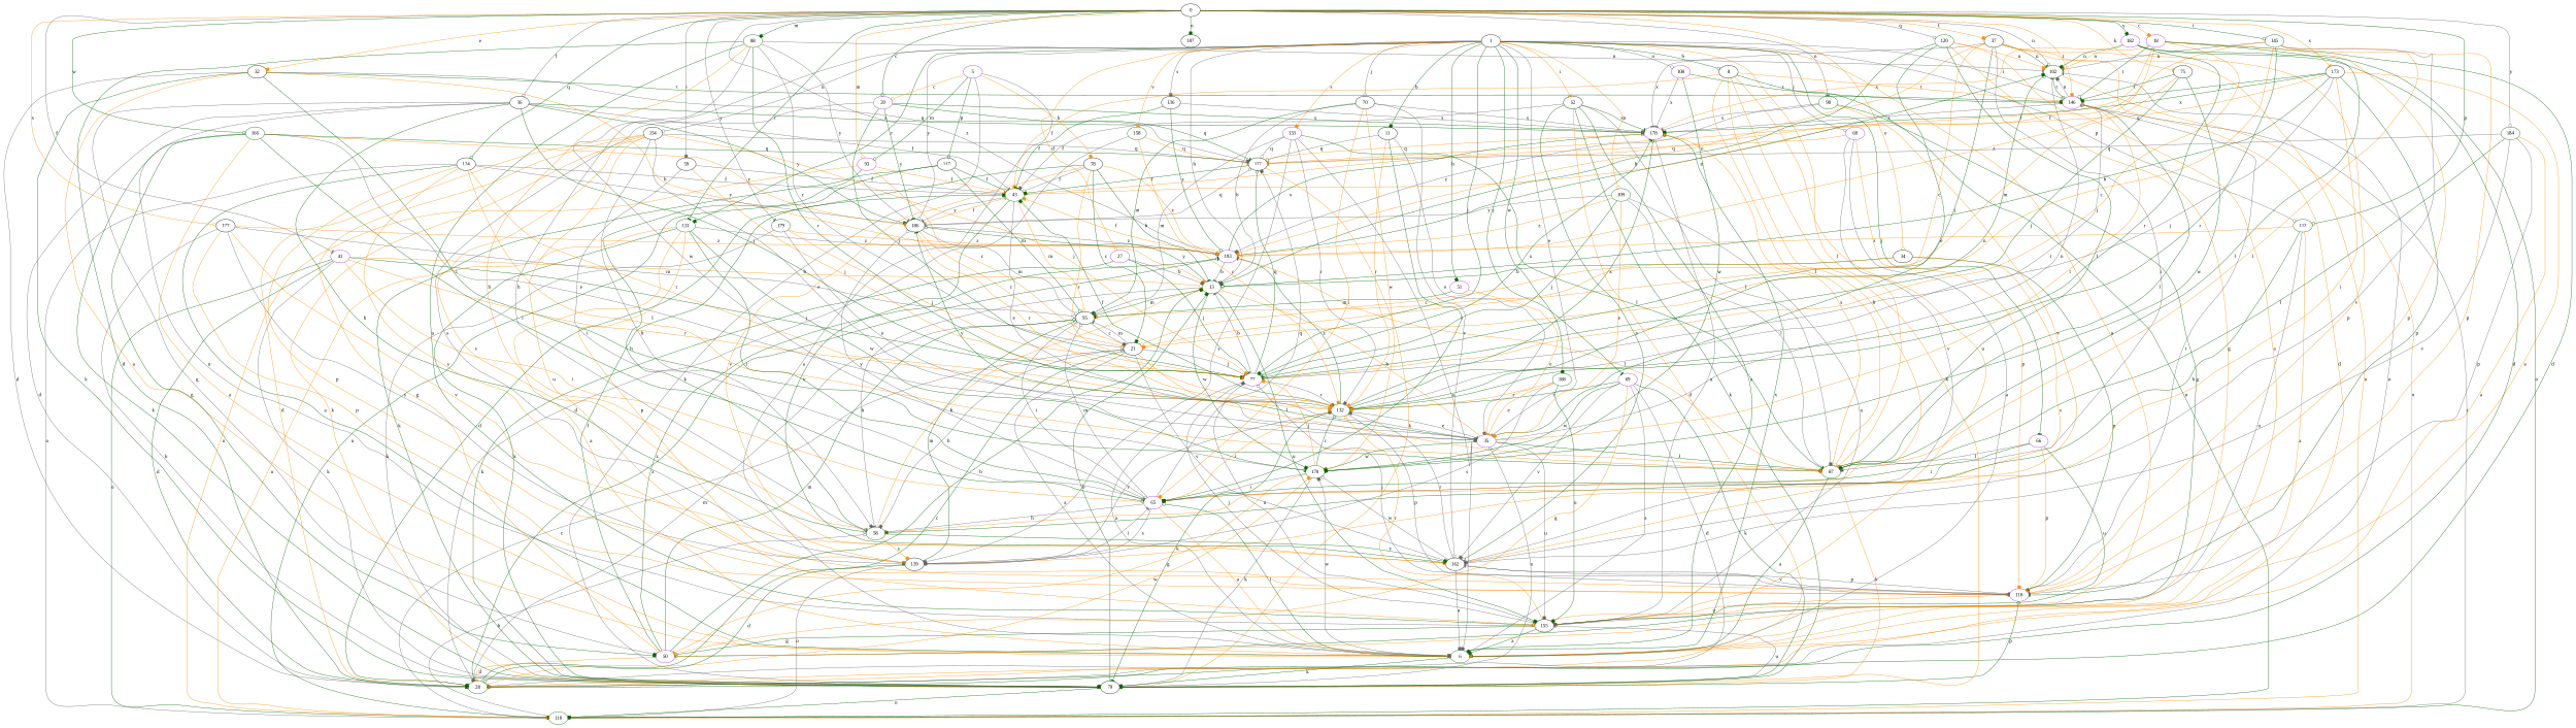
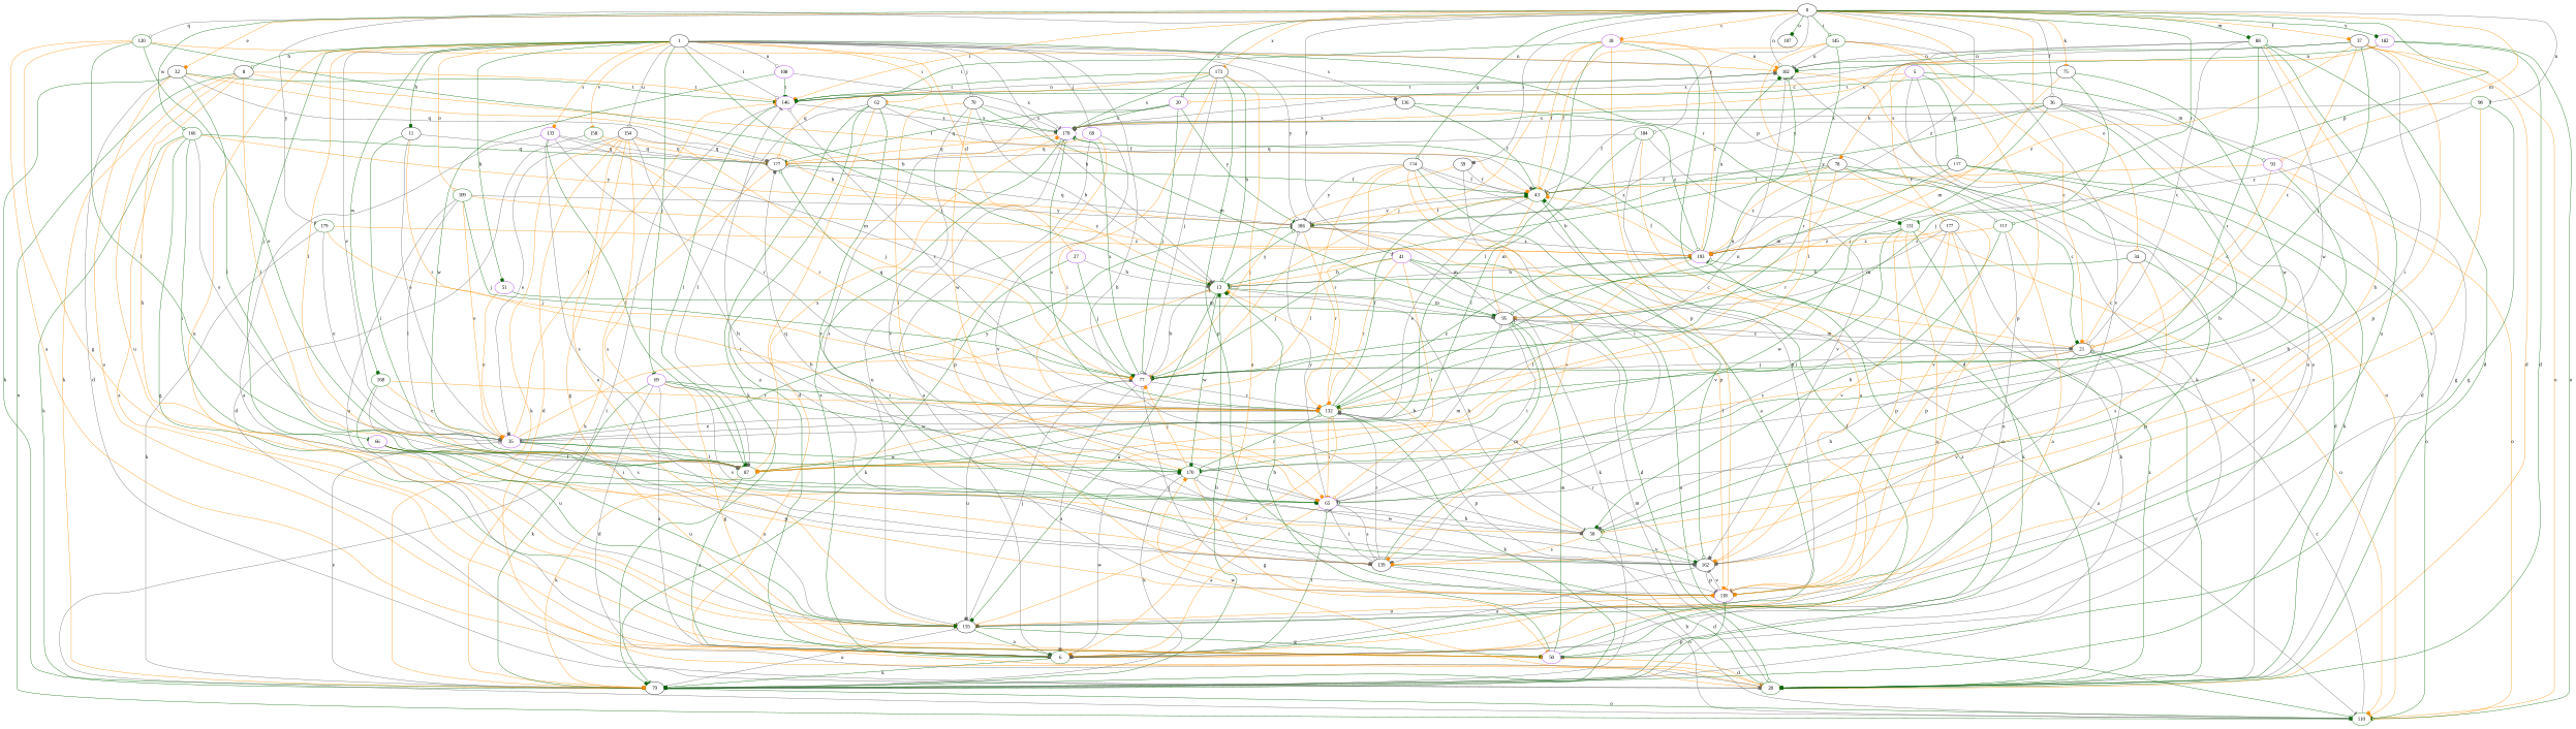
  strict digraph {
    fontname="Liberation Serif"
    node [color=black fontname="Liberation Serif"]
    edge [arrowhead=odot color=gray40 fontname="Liberation Serif"]
    18 [color=purple]
    0
    20 [color=purple]
    32
    34
    36
    37
    41 [color=purple]
    59
    75
    88 [color=darkgreen]
    93 [color=purple]
    98 [color=darkgreen]
    102 [color=darkgreen]
    107
    112 [color=darkgreen]
    120 [color=darkgreen]
    124
    131 [color=darkgreen]
    145 [color=darkgreen]
    146 [color=purple]
    166 [color=darkgreen]
    173
    177
    179 [color=darkgreen]
    182 [color=purple]
    184 [color=darkgreen]
    193 [color=purple]
    n29 [color=purple label=77]
    87 [color=darkgreen]
    43 [color=darkgreen]
    28 [color=darkgreen]
    118 [color=purple]
    186
    178 [color=purple]
    n36 [label=127]
    139
    13 [color=darkgreen]
    6 [color=darkgreen]
    79
    21
    58 [color=darkgreen]
    155
    50 [color=purple]
    65 [color=purple]
    110 [color=darkgreen]
    132 [color=darkgreen]
    170 [color=darkgreen]
    95
    162
    35 [color=purple]
    1
    8
    11
    27 [color=purple]
    51 [color=purple]
    62
    66 [color=purple]
    68 [color=purple]
    69 [color=purple]
    70
    108 [color=purple]
    109 [color=darkgreen]
    133 [color=purple]
    136
    154
    158 [color=darkgreen]
    168 [color=darkgreen]
    5 [color=purple]
    78
    117
    18 -> 102 [arrowhead=box color=darkorange label=n]
    18 -> 146 [color=darkgreen label=t]
    18 -> 193 [color=darkorange label=z]
    18 -> n29 [arrowhead=tee color=darkorange label=j]
    18 -> 87 [color=darkgreen label=l]
    18 -> 43 [color=darkorange label=f]
    18 -> 28 [color=darkgreen label=d]
    18 -> 118 [arrowhead=tee color=darkorange label=p]
    0 -> 18 [arrowhead=box color=darkorange label=c]
    0 -> 20 [color=darkgreen label=c]
    0 -> 32 [arrowhead=box color=darkorange label=e]
    0 -> 34 [color=darkorange label=e]
    0 -> 36 [label=f]
    0 -> 37 [arrowhead=box color=darkorange label=f]
    0 -> 41 [arrowhead=tee label=f]
    0 -> 59 [arrowhead=box label=i]
    0 -> 75 [arrowhead=tee color=darkorange label=k]
    0 -> 88 [arrowhead=box color=darkgreen label=m]
    0 -> 93 [color=darkorange label=m]
    0 -> 98 [arrowhead=tee label=n]
    0 -> 102 [label=n]
    0 -> 107 [arrowhead=box color=darkgreen label=o]
    0 -> 112 [color=darkgreen label=p]
    0 -> 120 [label=q]
    0 -> 124 [color=darkgreen label=q]
    0 -> 131 [arrowhead=tee color=darkgreen label=r]
    0 -> 145 [color=darkgreen label=t]
    0 -> 146 [arrowhead=box color=darkorange label=t]
    0 -> 166 [color=darkgreen label=w]
    0 -> 173 [arrowhead=tee color=darkorange label=x]
    0 -> 177 [color=darkorange label=x]
    0 -> 179 [arrowhead=tee label=y]
    0 -> 182 [arrowhead=box color=darkgreen label=y]
    0 -> 184 [label=y]
    0 -> 193 [label=z]
    20 -> n29 [color=darkgreen label=j]
    20 -> 186 [arrowhead=tee color=darkgreen label=y]
    20 -> 178 [arrowhead=box color=darkgreen label=x]
    20 -> n36 [arrowhead=tee color=darkgreen label=q]
    20 -> 139 [arrowhead=box label=s]
    32 -> 146 [arrowhead=box color=darkgreen label=t]
    32 -> 87 [color=darkgreen label=l]
    32 -> 28 [arrowhead=tee label=d]
    32 -> n36 [arrowhead=box label=q]
    32 -> 13 [arrowhead=box color=darkorange label=b]
    32 -> 6 [arrowhead=box color=darkorange label=a]
    32 -> 79 [arrowhead=box color=darkgreen label=k]
    34 -> 118 [arrowhead=box color=darkgreen label=p]
    34 -> 139 [arrowhead=tee color=darkorange label=s]
    34 -> 13 [color=darkgreen label=b]
    34 -> 21 [color=darkorange label=c]
    36 -> n29 [arrowhead=box color=darkgreen label=j]
    36 -> 43 [arrowhead=tee label=f]
    36 -> 28 [arrowhead=box label=d]
    36 -> 186 [arrowhead=box color=darkgreen label=y]
    36 -> 178 [arrowhead=box color=darkgreen label=x]
    36 -> 58 [color=darkgreen label=h]
    36 -> 155 [label=u]
    36 -> 50 [arrowhead=box label=g]
    37 -> 102 [arrowhead=tee color=darkgreen label=n]
    37 -> 193 [arrowhead=box color=darkorange label=z]
    37 -> n29 [arrowhead=tee color=darkgreen label=j]
    37 -> 28 [arrowhead=box color=darkorange label=d]
    37 -> 118 [color=darkorange label=p]
    37 -> 178 [arrowhead=tee label=x]
    37 -> 21 [color=darkorange label=c]
    37 -> 65 [label=i]
    37 -> 110 [arrowhead=tee color=darkorange label=o]
    41 -> n29 [arrowhead=box color=darkgreen label=j]
    41 -> 28 [color=darkgreen label=d]
    41 -> 13 [color=darkorange label=b]
    41 -> 79 [arrowhead=tee label=k]
    41 -> 65 [color=darkorange label=i]
    41 -> 110 [color=darkgreen label=o]
    41 -> 132 [arrowhead=box color=darkorange label=r]
    59 -> n29 [arrowhead=tee color=darkorange label=j]
    59 -> 43 [arrowhead=tee label=f]
    59 -> 65 [arrowhead=tee label=i]
    75 -> 146 [arrowhead=tee color=darkgreen label=t]
    75 -> n29 [color=darkgreen label=j]
    75 -> 170 [arrowhead=tee color=darkgreen label=w]
    75 -> 95 [arrowhead=box color=darkorange label=m]
    88 -> 102 [arrowhead=tee label=n]
    88 -> 28 [arrowhead=box color=darkgreen label=d]
    88 -> 186 [arrowhead=tee label=y]
    88 -> 21 [label=c]
    88 -> 58 [color=darkorange label=h]
    88 -> 155 [color=darkgreen label=u]
    88 -> 132 [color=darkgreen label=r]
    88 -> 170 [label=w]
    93 -> 43 [arrowhead=tee color=darkorange label=f]
    93 -> 21 [color=darkorange label=c]
    93 -> 58 [color=darkgreen label=h]
    93 -> 110 [arrowhead=tee color=darkorange label=o]
    98 -> 193 [arrowhead=box label=z]
    98 -> 178 [arrowhead=tee label=x]
    98 -> 50 [color=darkgreen label=g]
    98 -> 162 [color=darkorange label=v]
    102 -> 146 [color=darkgreen label=t]
    102 -> 110 [arrowhead=tee color=darkorange label=o]
    112 -> 193 [arrowhead=tee color=darkorange label=z]
    112 -> 6 [color=darkorange label=a]
    112 -> 58 [arrowhead=box color=darkgreen label=h]
    112 -> 155 [arrowhead=box label=u]
    120 -> 102 [arrowhead=box color=darkorange label=n]
    120 -> 87 [arrowhead=tee color=darkgreen label=l]
    120 -> 13 [arrowhead=box color=darkgreen label=b]
    120 -> 6 [arrowhead=box color=darkorange label=a]
    120 -> 50 [arrowhead=tee color=darkorange label=g]
    120 -> 35 [color=darkgreen label=e]
    124 -> 87 [arrowhead=tee color=darkorange label=l]
    124 -> 43 [label=f]
    124 -> 118 [arrowhead=box color=darkorange label=p]
    124 -> 186 [arrowhead=tee label=y]
    124 -> 139 [arrowhead=box color=darkorange label=s]
    124 -> 6 [color=darkgreen label=a]
    124 -> 110 [arrowhead=tee label=o]
    124 -> 132 [arrowhead=tee color=darkorange label=r]
    131 -> 193 [label=z]
    131 -> 118 [color=darkorange label=p]
    131 -> 6 [color=darkorange label=a]
    131 -> 79 [arrowhead=box color=darkgreen label=k]
    131 -> 65 [color=darkgreen label=i]
    131 -> 110 [arrowhead=box color=darkorange label=o]
    131 -> 170 [arrowhead=tee color=darkgreen label=w]
    145 -> 102 [arrowhead=tee label=n]
    145 -> 87 [color=darkorange label=l]
    145 -> 43 [arrowhead=tee color=darkorange label=f]
    145 -> 118 [arrowhead=tee color=darkorange label=p]
    145 -> 21 [arrowhead=box color=darkorange label=c]
    145 -> 132 [arrowhead=box color=darkgreen label=r]
    145 -> 162 [label=v]
    146 -> 102 [arrowhead=box label=n]
    146 -> 87 [arrowhead=box color=darkgreen label=l]
    146 -> 178 [arrowhead=box label=x]
    166 -> 186 [arrowhead=tee color=darkorange label=y]
    166 -> n36 [arrowhead=tee color=darkgreen label=q]
    166 -> 6 [arrowhead=tee color=darkorange label=a]
    166 -> 79 [arrowhead=tee color=darkgreen label=k]
    166 -> 50 [arrowhead=box color=darkgreen label=g]
    166 -> 65 [color=darkgreen label=i]
    166 -> 35 [label=e]
    173 -> 146 [arrowhead=box color=darkgreen label=t]
    173 -> n29 [arrowhead=tee label=j]
    173 -> 118 [arrowhead=tee color=darkgreen label=p]
    173 -> 178 [arrowhead=box color=darkgreen label=x]
    173 -> n36 [color=darkorange label=q]
    173 -> 13 [color=darkgreen label=b]
    173 -> 6 [arrowhead=box color=darkorange label=a]
    173 -> 65 [arrowhead=box color=darkorange label=i]
    177 -> 193 [arrowhead=box color=darkorange label=z]
    177 -> 118 [arrowhead=box color=darkorange label=p]
    177 -> 139 [arrowhead=box label=s]
    177 -> 79 [arrowhead=box label=k]
    177 -> 95 [label=m]
    177 -> 162 [arrowhead=box color=darkorange label=v]
    179 -> 193 [arrowhead=box color=darkorange label=z]
    179 -> n29 [arrowhead=tee color=darkorange label=j]
    179 -> 79 [label=k]
    179 -> 35 [arrowhead=box label=e]
    182 -> 102 [arrowhead=box color=darkgreen label=n]
    182 -> 28 [color=darkgreen label=d]
    182 -> 178 [color=darkorange label=x]
    182 -> 110 [color=darkgreen label=o]
-   182 -> 132 [color=darkgreen label=r]
    184 -> 87 [color=darkgreen label=l]
    184 -> 118 [arrowhead=tee label=p]
    184 -> n36 [arrowhead=tee label=q]
    184 -> 6 [color=darkorange label=a]
    184 -> 162 [arrowhead=box label=v]
    193 -> 102 [arrowhead=box color=darkgreen label=n]
    193 -> 87 [arrowhead=box color=darkorange label=l]
    193 -> 43 [arrowhead=box color=darkorange label=f]
    193 -> 178 [color=darkgreen label=x]
    193 -> 13 [arrowhead=tee label=b]
    n29 -> 178 [arrowhead=tee color=darkgreen label=x]
    n29 -> n36 [color=darkgreen label=q]
    n29 -> 13 [arrowhead=tee label=b]
    n29 -> 6 [arrowhead=box label=a]
    n29 -> 155 [arrowhead=box label=u]
    n29 -> 132 [arrowhead=box label=r]
    87 -> 178 [arrowhead=box color=darkorange label=x]
    87 -> 6 [color=darkgreen label=a]
    87 -> 79 [arrowhead=box color=darkorange label=k]
    43 -> 186 [arrowhead=tee label=y]
    43 -> 95 [color=darkorange label=m]
    43 -> 162 [color=darkgreen label=v]
    43 -> 35 [label=e]
    28 -> 102 [arrowhead=tee label=n]
    28 -> 193 [color=darkgreen label=z]
    28 -> 21 [color=darkgreen label=c]
    28 -> 170 [arrowhead=box color=darkorange label=w]
    28 -> 95 [label=m]
    118 -> 146 [arrowhead=tee label=t]
    118 -> n29 [label=j]
    118 -> 155 [color=darkorange label=u]
    118 -> 162 [arrowhead=tee label=v]
    186 -> 193 [label=z]
    186 -> 43 [arrowhead=tee color=darkorange label=f]
    186 -> n36 [label=q]
    186 -> 21 [arrowhead=tee color=darkorange label=c]
    186 -> 132 [arrowhead=box color=darkorange label=r]
    186 -> 95 [label=m]
    178 -> n36 [color=darkorange label=q]
    178 -> 155 [arrowhead=tee label=u]
    n36 -> 43 [arrowhead=box color=darkgreen label=f]
    n36 -> 79 [arrowhead=tee color=darkorange label=k]
    139 -> 28 [color=darkgreen label=d]
    139 -> 65 [arrowhead=tee label=i]
    139 -> 110 [arrowhead=tee label=o]
    139 -> 132 [arrowhead=box label=r]
    139 -> 95 [color=darkgreen label=m]
    13 -> 186 [color=darkgreen label=y]
    13 -> 58 [arrowhead=tee label=h]
    13 -> 155 [arrowhead=box color=darkgreen label=u]
    13 -> 170 [arrowhead=box color=darkgreen label=w]
    13 -> 95 [arrowhead=tee color=darkgreen label=m]
    6 -> 178 [color=darkgreen label=x]
    6 -> 79 [arrowhead=box color=darkgreen label=k]
    6 -> 65 [color=darkgreen label=i]
    6 -> 170 [arrowhead=box label=w]
    79 -> 118 [color=darkgreen label=p]
    79 -> 13 [arrowhead=box color=darkgreen label=b]
    79 -> 155 [label=u]
    79 -> 110 [arrowhead=box color=darkgreen label=o]
    79 -> 35 [label=e]
    21 -> n29 [arrowhead=tee label=j]
    21 -> 87 [arrowhead=box color=darkorange label=l]
    21 -> 6 [arrowhead=box label=a]
    21 -> 58 [arrowhead=box label=h]
    21 -> 95 [arrowhead=tee label=m]
    21 -> 162 [arrowhead=box label=v]
    58 -> 139 [arrowhead=box color=darkorange label=s]
    58 -> 13 [arrowhead=box color=darkorange label=b]
    58 -> 162 [arrowhead=box color=darkgreen label=v]
    155 -> n29 [arrowhead=box label=j]
    155 -> 6 [arrowhead=box color=darkgreen label=a]
    155 -> 50 [color=darkgreen label=g]
    155 -> 132 [color=darkorange label=r]
    50 -> 193 [arrowhead=tee color=darkgreen label=z]
    50 -> 43 [arrowhead=box color=darkgreen label=f]
    50 -> 28 [arrowhead=tee color=darkorange label=d]
    50 -> 13 [arrowhead=box color=darkgreen label=b]
    50 -> 95 [color=darkgreen label=m]
    65 -> 186 [label=y]
    65 -> n36 [arrowhead=box label=q]
    65 -> 139 [label=s]
    65 -> 6 [arrowhead=box color=darkorange label=a]
    65 -> 58 [arrowhead=tee label=h]
    65 -> 95 [label=m]
    110 -> 146 [label=t]
    110 -> 21 [label=c]
    110 -> 58 [label=h]
    132 -> 102 [color=darkgreen label=n]
    132 -> 146 [label=t]
    132 -> 193 [arrowhead=tee color=darkgreen label=z]
    132 -> 43 [arrowhead=box color=darkgreen label=f]
    132 -> 118 [arrowhead=tee label=p]
    132 -> 178 [color=darkgreen label=x]
    132 -> 79 [arrowhead=tee color=darkgreen label=k]
    132 -> 65 [arrowhead=tee color=darkorange label=i]
    132 -> 35 [arrowhead=tee label=e]
    170 -> n29 [arrowhead=box color=darkorange label=j]
    170 -> 79 [arrowhead=tee label=k]
    170 -> 50 [arrowhead=tee color=darkorange label=g]
    170 -> 65 [arrowhead=box label=i]
    170 -> 132 [color=darkgreen label=r]
    95 -> 21 [arrowhead=box label=c]
    95 -> 65 [label=i]
    162 -> 118 [arrowhead=tee label=p]
    162 -> 6 [arrowhead=box label=a]
    162 -> 132 [arrowhead=box label=r]
    162 -> 170 [label=w]
    35 -> 102 [arrowhead=tee label=n]
    35 -> 146 [arrowhead=tee color=darkorange label=t]
    35 -> 87 [color=darkgreen label=l]
    35 -> 186 [arrowhead=tee color=darkgreen label=y]
    35 -> 13 [color=darkorange label=b]
    35 -> 155 [arrowhead=box label=u]
    35 -> 170 [arrowhead=box color=darkgreen label=w]
    1 -> 112 [label=p]
    1 -> 131 [arrowhead=box color=darkgreen label=r]
    1 -> 146 [label=t]
    1 -> n29 [arrowhead=box color=darkgreen label=j]
    1 -> 87 [arrowhead=tee color=darkorange label=l]
    1 -> 186 [label=y]
    1 -> 13 [arrowhead=tee label=b]
    1 -> 58 [arrowhead=tee label=h]
    1 -> 155 [color=darkorange label=u]
    1 -> 35 [arrowhead=tee label=e]
    1 -> 8 [color=darkgreen label=b]
    1 -> 11 [arrowhead=box color=darkgreen label=b]
    1 -> 27 [color=darkorange label=d]
    1 -> 51 [arrowhead=box color=darkgreen label=h]
    1 -> 62 [arrowhead=tee color=darkorange label=i]
    1 -> 66 [arrowhead=tee color=darkgreen label=j]
    1 -> 68 [label=j]
    1 -> 69 [arrowhead=tee color=darkgreen label=j]
    1 -> 70 [label=j]
    1 -> 108 [label=o]
    1 -> 109 [color=darkorange label=o]
    1 -> 133 [arrowhead=box color=darkorange label=s]
    1 -> 136 [arrowhead=box label=s]
    1 -> 154 [label=u]
    1 -> 158 [arrowhead=tee color=darkorange label=v]
    1 -> 168 [arrowhead=box color=darkgreen label=w]
    8 -> 146 [arrowhead=tee color=darkorange label=t]
    8 -> 87 [color=darkorange label=l]
    8 -> 43 [arrowhead=box color=darkorange label=f]
    8 -> 79 [color=darkorange label=k]
    8 -> 58 [color=darkorange label=h]
    8 -> 155 [arrowhead=tee color=darkorange label=u]
    8 -> 110 [color=darkgreen label=o]
    11 -> n36 [label=q]
    11 -> 65 [arrowhead=box color=darkgreen label=i]
    11 -> 132 [arrowhead=box color=darkorange label=r]
    11 -> 35 [arrowhead=box label=e]
    27 -> n29 [arrowhead=tee color=darkgreen label=j]
    27 -> 13 [arrowhead=box label=b]
    27 -> 79 [arrowhead=tee color=darkgreen label=k]
    51 -> 95 [arrowhead=tee color=darkgreen label=m]
    51 -> 35 [arrowhead=tee color=darkorange label=e]
    62 -> 87 [arrowhead=box label=l]
    62 -> 43 [arrowhead=box label=f]
    62 -> 28 [arrowhead=tee color=darkorange label=d]
    62 -> 178 [arrowhead=tee color=darkgreen label=x]
    62 -> 6 [arrowhead=box color=darkgreen label=a]
    62 -> 79 [arrowhead=box color=darkgreen label=k]
    62 -> 162 [color=darkgreen label=v]
    66 -> 87 [arrowhead=box label=l]
    66 -> 118 [arrowhead=tee color=darkorange label=p]
    66 -> 155 [color=darkgreen label=u]
    66 -> 65 [arrowhead=box color=darkgreen label=i]
    68 -> 118 [arrowhead=box color=darkorange label=p]
    68 -> n36 [arrowhead=tee color=darkorange label=q]
    68 -> 6 [label=a]
    68 -> 162 [arrowhead=tee label=v]
    69 -> 28 [arrowhead=tee label=d]
    69 -> 6 [label=a]
    69 -> 79 [color=darkgreen label=k]
    69 -> 50 [arrowhead=tee color=darkorange label=g]
    69 -> 132 [arrowhead=tee color=darkgreen label=r]
    69 -> 170 [arrowhead=box color=darkgreen label=w]
    69 -> 162 [arrowhead=box label=v]
    70 -> 178 [label=x]
    70 -> 13 [arrowhead=box label=b]
    70 -> 65 [arrowhead=box color=darkorange label=i]
    70 -> 170 [color=darkorange label=w]
    70 -> 95 [arrowhead=box color=darkgreen label=m]
    70 -> 162 [label=v]
    108 -> 146 [arrowhead=tee color=darkgreen label=t]
    108 -> 178 [arrowhead=tee label=x]
    108 -> 170 [arrowhead=box color=darkgreen label=w]
    109 -> 193 [arrowhead=tee color=darkorange label=z]
    109 -> n29 [color=darkgreen label=j]
    109 -> 87 [label=l]
    109 -> 186 [arrowhead=tee label=y]
    109 -> 155 [arrowhead=box label=u]
    109 -> 35 [arrowhead=box color=darkorange label=e]
    133 -> 87 [arrowhead=tee color=darkgreen label=l]
    133 -> n36 [label=q]
    133 -> 139 [arrowhead=box label=s]
    133 -> 6 [arrowhead=box label=a]
    133 -> 132 [arrowhead=box label=r]
    133 -> 95 [arrowhead=box label=m]
    136 -> 193 [color=darkgreen label=z]
    136 -> 43 [arrowhead=tee color=darkgreen label=f]
    136 -> 178 [arrowhead=box label=x]
    154 -> n29 [arrowhead=box color=darkorange label=j]
    154 -> 28 [arrowhead=tee color=darkorange label=d]
    154 -> n36 [arrowhead=tee label=q]
    154 -> 139 [color=darkorange label=s]
    154 -> 79 [arrowhead=box color=darkorange label=k]
    154 -> 58 [arrowhead=box label=h]
    154 -> 155 [arrowhead=tee color=darkorange label=u]
    154 -> 50 [color=darkorange label=g]
    154 -> 35 [arrowhead=box label=e]
    158 -> 28 [arrowhead=box label=d]
    158 -> n36 [color=darkorange label=q]
    158 -> 132 [arrowhead=box color=darkorange label=r]
    168 -> 139 [arrowhead=box label=s]
    168 -> 155 [arrowhead=box color=darkgreen label=u]
    168 -> 132 [arrowhead=box color=darkorange label=r]
    168 -> 35 [arrowhead=tee color=darkorange label=e]
    5 -> 20 [color=darkorange label=c]
    5 -> 93 [color=darkgreen label=m]
    5 -> 6 [arrowhead=box label=a]
    5 -> 79 [label=k]
    5 -> 78 [arrowhead=box color=darkorange label=k]
    5 -> 117 [color=darkgreen label=p]
    78 -> 193 [color=darkorange label=z]
    78 -> 43 [label=f]
    78 -> 28 [arrowhead=box color=darkgreen label=d]
    78 -> 13 [arrowhead=tee color=darkgreen label=b]
    78 -> 21 [arrowhead=box color=darkgreen label=c]
    78 -> 132 [color=darkorange label=r]
    78 -> 162 [color=darkorange label=v]
    117 -> 43 [color=darkgreen label=f]
    117 -> 79 [arrowhead=box color=darkgreen label=k]
    117 -> 110 [arrowhead=tee color=darkgreen label=o]
    117 -> 95 [color=darkgreen label=m]
  }
